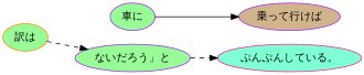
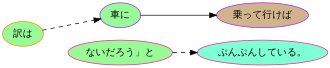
  digraph {
    rankdir=LR
    node [color=purple fillcolor=palegreen style=filled]
    edge [style=dashed]
    n1 [label="車に"]
    n2 [fillcolor=tan label="乗って行けば"]
-   n3 [label="ないだろう」と"]
+   n3 [color=deeppink label="ないだろう」と"]
    n4 [color=deeppink fillcolor=aquamarine label="ぷんぷんしている。"]
    n5 [color=darkorange label="訳は"]
    n1 -> n2 [style=solid]
    n3 -> n4
-   n5 -> n3
+   n5 -> n1
  }
